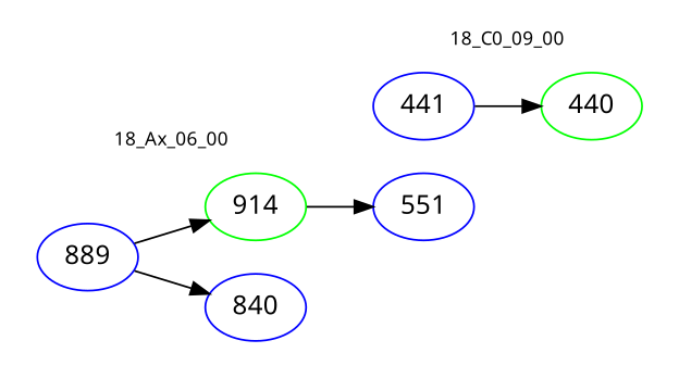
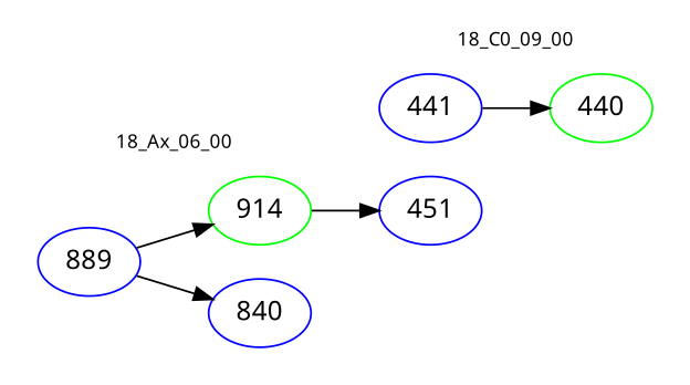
  digraph {
    fontname="Noto Sans"
    rankdir=LR
    node [color=blue fontname="Noto Sans"]
    edge [color=black fontname="Noto Sans"]
    n1 [label=889]
    n2 [label=840]
    n3 [color=green label=914]
    n4 [label=441]
    n5 [color=green label=440]
-   n6 [label=551]
+   n6 [label=451]
    subgraph cluster_1 {
      color=white
      fontsize=10
      label="18_Ax_06_00"
      n1
      n2
      n3
    }
    subgraph cluster_2 {
      color=white
      fontsize=10
      label="18_C0_09_00"
      n4
      n5
      n6
    }
    n1 -> n2
    n1 -> n3
    n3 -> n6
    n4 -> n5
  }
